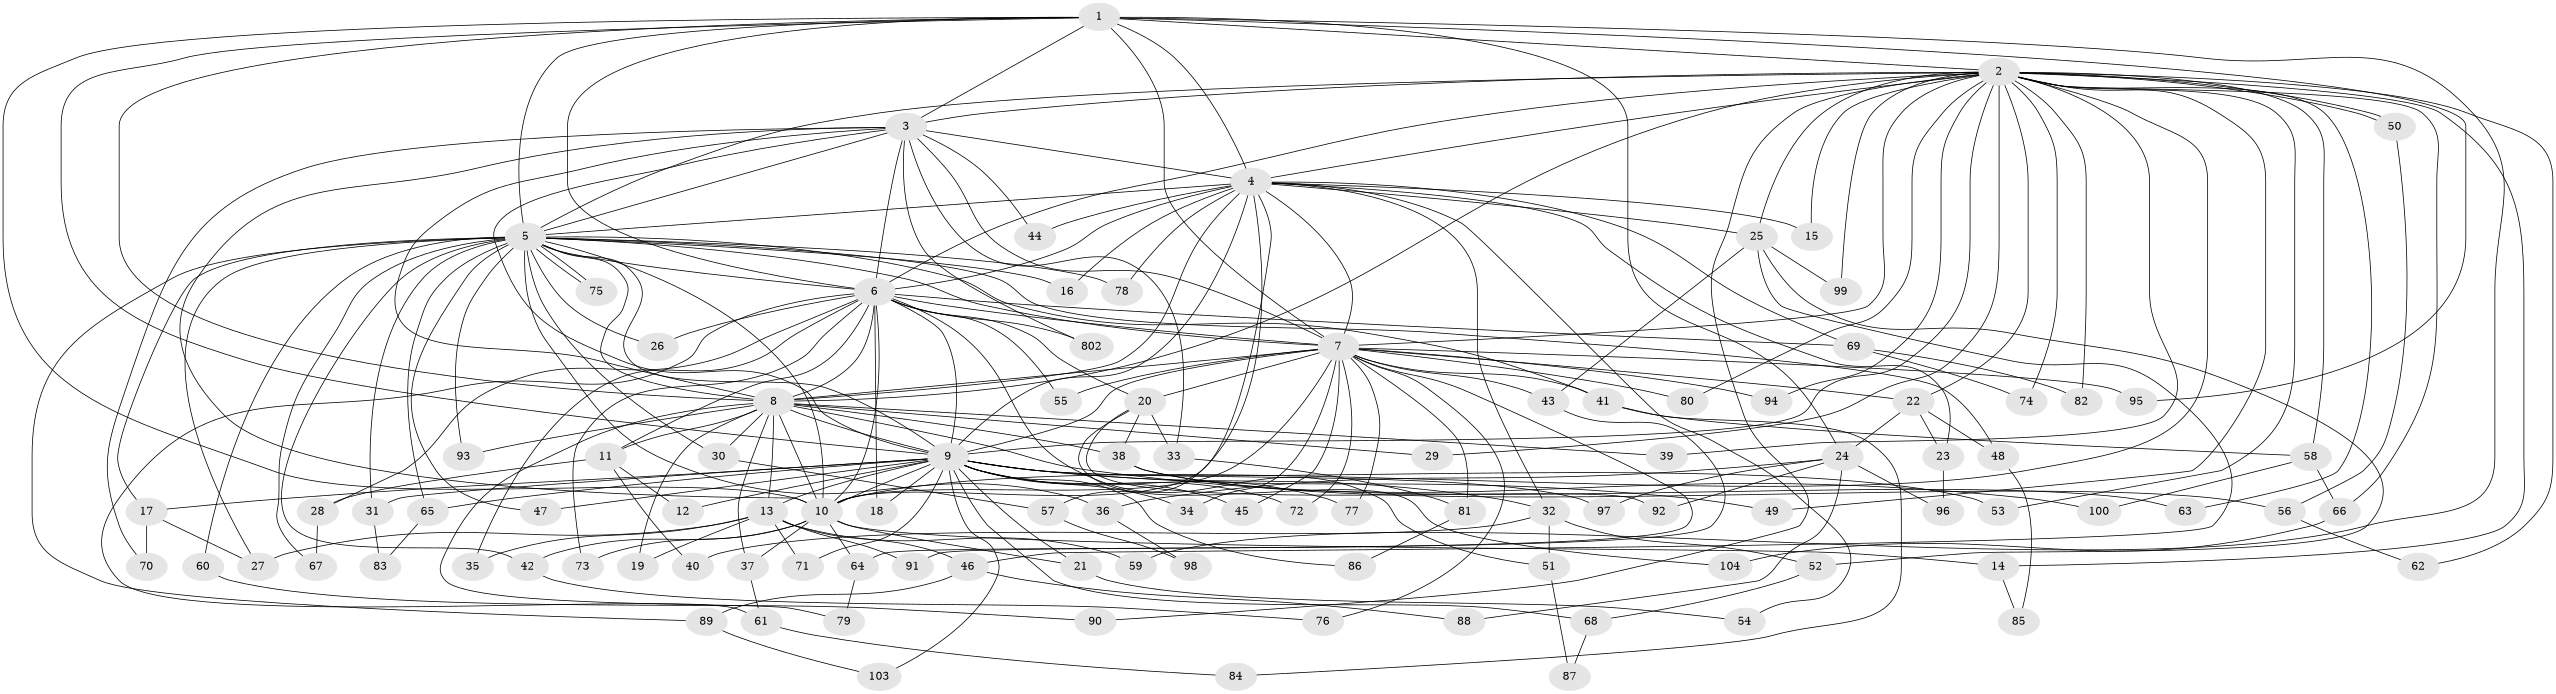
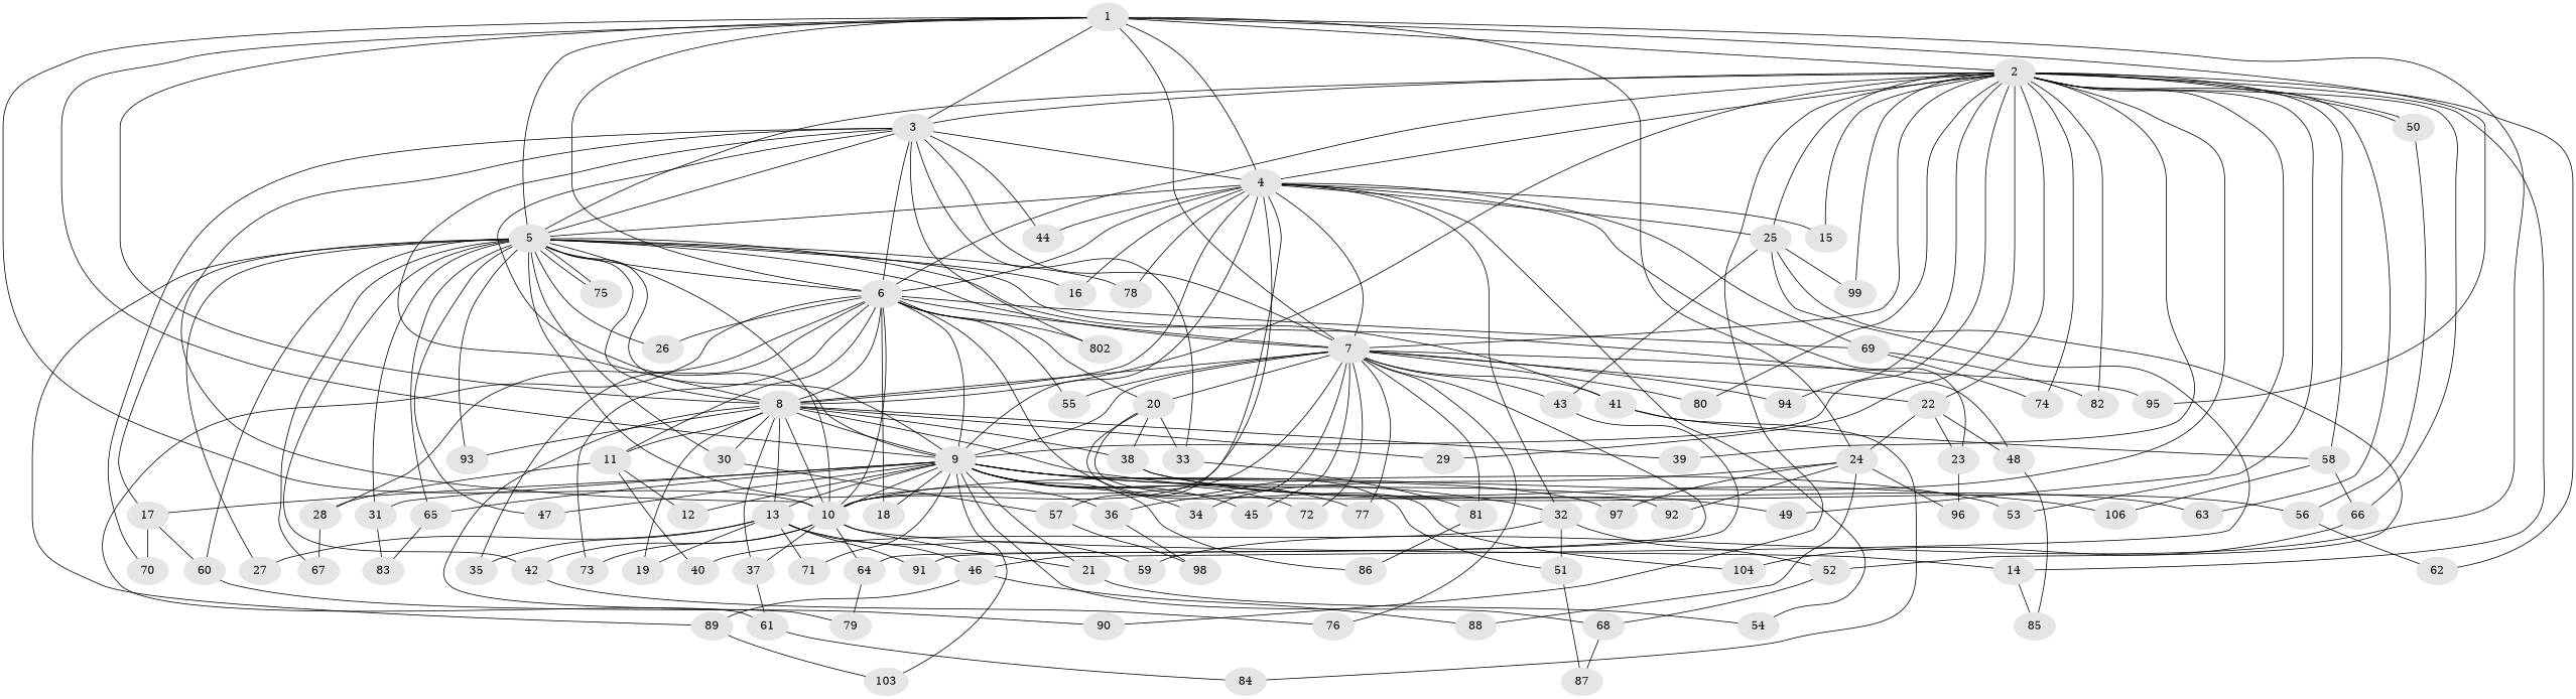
  graph {
    node [color=gray90 style=filled]
    1
    2
    3
    4
    5
    6
    7
    8
    9
    10
    24
    59
    95
    14
    15
    22
    25
    29
    39
    49
    50
    53
    58
    62
    63
    66
    74
    80
    82
    90
    94
    99
    33
    44
    70
    n36 [label=802]
    16
    23
    32
    54
    57
    69
    78
    17
    26
    27
    30
    31
    36
    41
    42
    47
    48
    60
    65
    67
    75
    89
    93
    11
    18
    20
    28
    35
    51
    55
    61
    73
    34
    43
    45
    64
    72
    76
    77
    81
    13
    19
    37
    38
    79
-   100
+   100 [label=106]
    12
    21
    68
    71
    86
    97
    103
    92
    96
    88
    85
    46
    52
    56
    104
    40
    98
    83
    84
    87
    91
    1 -- 2
    1 -- 3
    1 -- 4
    1 -- 5
    1 -- 6
    1 -- 7
    1 -- 8
    1 -- 9
    1 -- 10
    1 -- 24
    1 -- 59
    1 -- 95
    2 -- 3
    2 -- 4
    2 -- 5
    2 -- 6
    2 -- 7
    2 -- 8
    2 -- 9
    2 -- 10
    2 -- 14
    2 -- 15
    2 -- 22
    2 -- 25
    2 -- 29
    2 -- 39
    2 -- 49
    2 -- 50
    2 -- 50
    2 -- 53
    2 -- 58
    2 -- 62
    2 -- 63
    2 -- 66
    2 -- 74
    2 -- 80
    2 -- 82
    2 -- 90
    2 -- 94
    2 -- 99
    3 -- 4
    3 -- 5
    3 -- 6
    3 -- 7
    3 -- 8
    3 -- 9
    3 -- 10
    3 -- 33
    3 -- 44
    3 -- 70
    3 -- n36
    4 -- 5
    4 -- 6
    4 -- 7
    4 -- 8
    4 -- 9
    4 -- 10
    4 -- 15
    4 -- 25
    4 -- 44
    4 -- 16
    4 -- 23
    4 -- 32
    4 -- 54
    4 -- 57
    4 -- 69
    4 -- 78
    5 -- 6
    5 -- 7
    5 -- 8
    5 -- 9
    5 -- 10
    5 -- 16
    5 -- 78
    5 -- 17
    5 -- 26
    5 -- 27
    5 -- 30
    5 -- 31
    5 -- 36
    5 -- 41
    5 -- 42
    5 -- 47
    5 -- 48
    5 -- 60
    5 -- 65
    5 -- 67
    5 -- 75
    5 -- 75
    5 -- 89
    5 -- 93
    6 -- 7
    6 -- 8
    6 -- 9
    6 -- 10
    6 -- n36
    6 -- 69
    6 -- 26
    6 -- 11
    6 -- 18
    6 -- 20
    6 -- 28
    6 -- 35
    6 -- 51
    6 -- 55
    6 -- 61
    6 -- 73
    7 -- 8
    7 -- 9
    7 -- 10
    7 -- 95
    7 -- 22
    7 -- 80
    7 -- 94
    7 -- 41
    7 -- 20
    7 -- 55
    7 -- 34
    7 -- 43
    7 -- 45
    7 -- 64
    7 -- 72
    7 -- 76
    7 -- 77
    7 -- 81
    8 -- 9
    8 -- 10
    8 -- 29
    8 -- 39
    8 -- 30
    8 -- 93
    8 -- 11
    8 -- 13
    8 -- 19
    8 -- 37
    8 -- 38
    8 -- 79
    8 -- 100
    9 -- 10
    9 -- 49
    9 -- 53
    9 -- 32
    9 -- 17
    9 -- 31
    9 -- 47
    9 -- 65
    9 -- 18
    9 -- 34
    9 -- 45
    9 -- 72
    9 -- 77
    9 -- 13
    9 -- 12
    9 -- 21
    9 -- 68
    9 -- 71
    9 -- 86
    9 -- 97
    9 -- 103
    10 -- 14
    10 -- 42
    10 -- 73
    10 -- 64
    10 -- 37
    10 -- 21
    24 -- 36
    24 -- 97
    24 -- 92
    24 -- 96
    24 -- 88
    14 -- 85
    22 -- 24
    22 -- 23
    22 -- 48
    25 -- 99
    25 -- 43
    25 -- 46
    25 -- 52
    50 -- 56
    58 -- 66
    58 -- 100
    66 -- 104
    33 -- 81
    23 -- 96
    32 -- 51
    32 -- 52
    32 -- 40
    57 -- 98
    69 -- 74
    69 -- 82
    17 -- 70
-   17 -- 27
+   17 -- 60
    30 -- 57
    31 -- 83
    36 -- 98
    41 -- 58
    41 -- 84
    42 -- 76
    48 -- 85
    60 -- 90
    65 -- 83
    89 -- 103
    11 -- 28
    11 -- 12
    11 -- 40
    20 -- 33
    20 -- 38
    20 -- 92
    20 -- 104
    28 -- 67
    51 -- 87
    61 -- 84
    43 -- 91
    64 -- 79
    81 -- 86
    13 -- 59
    13 -- 27
    13 -- 35
    13 -- 19
    13 -- 71
    13 -- 46
    13 -- 91
    37 -- 61
    38 -- 63
    38 -- 56
    21 -- 54
    68 -- 87
    46 -- 89
    46 -- 88
    52 -- 68
    56 -- 62
  }
